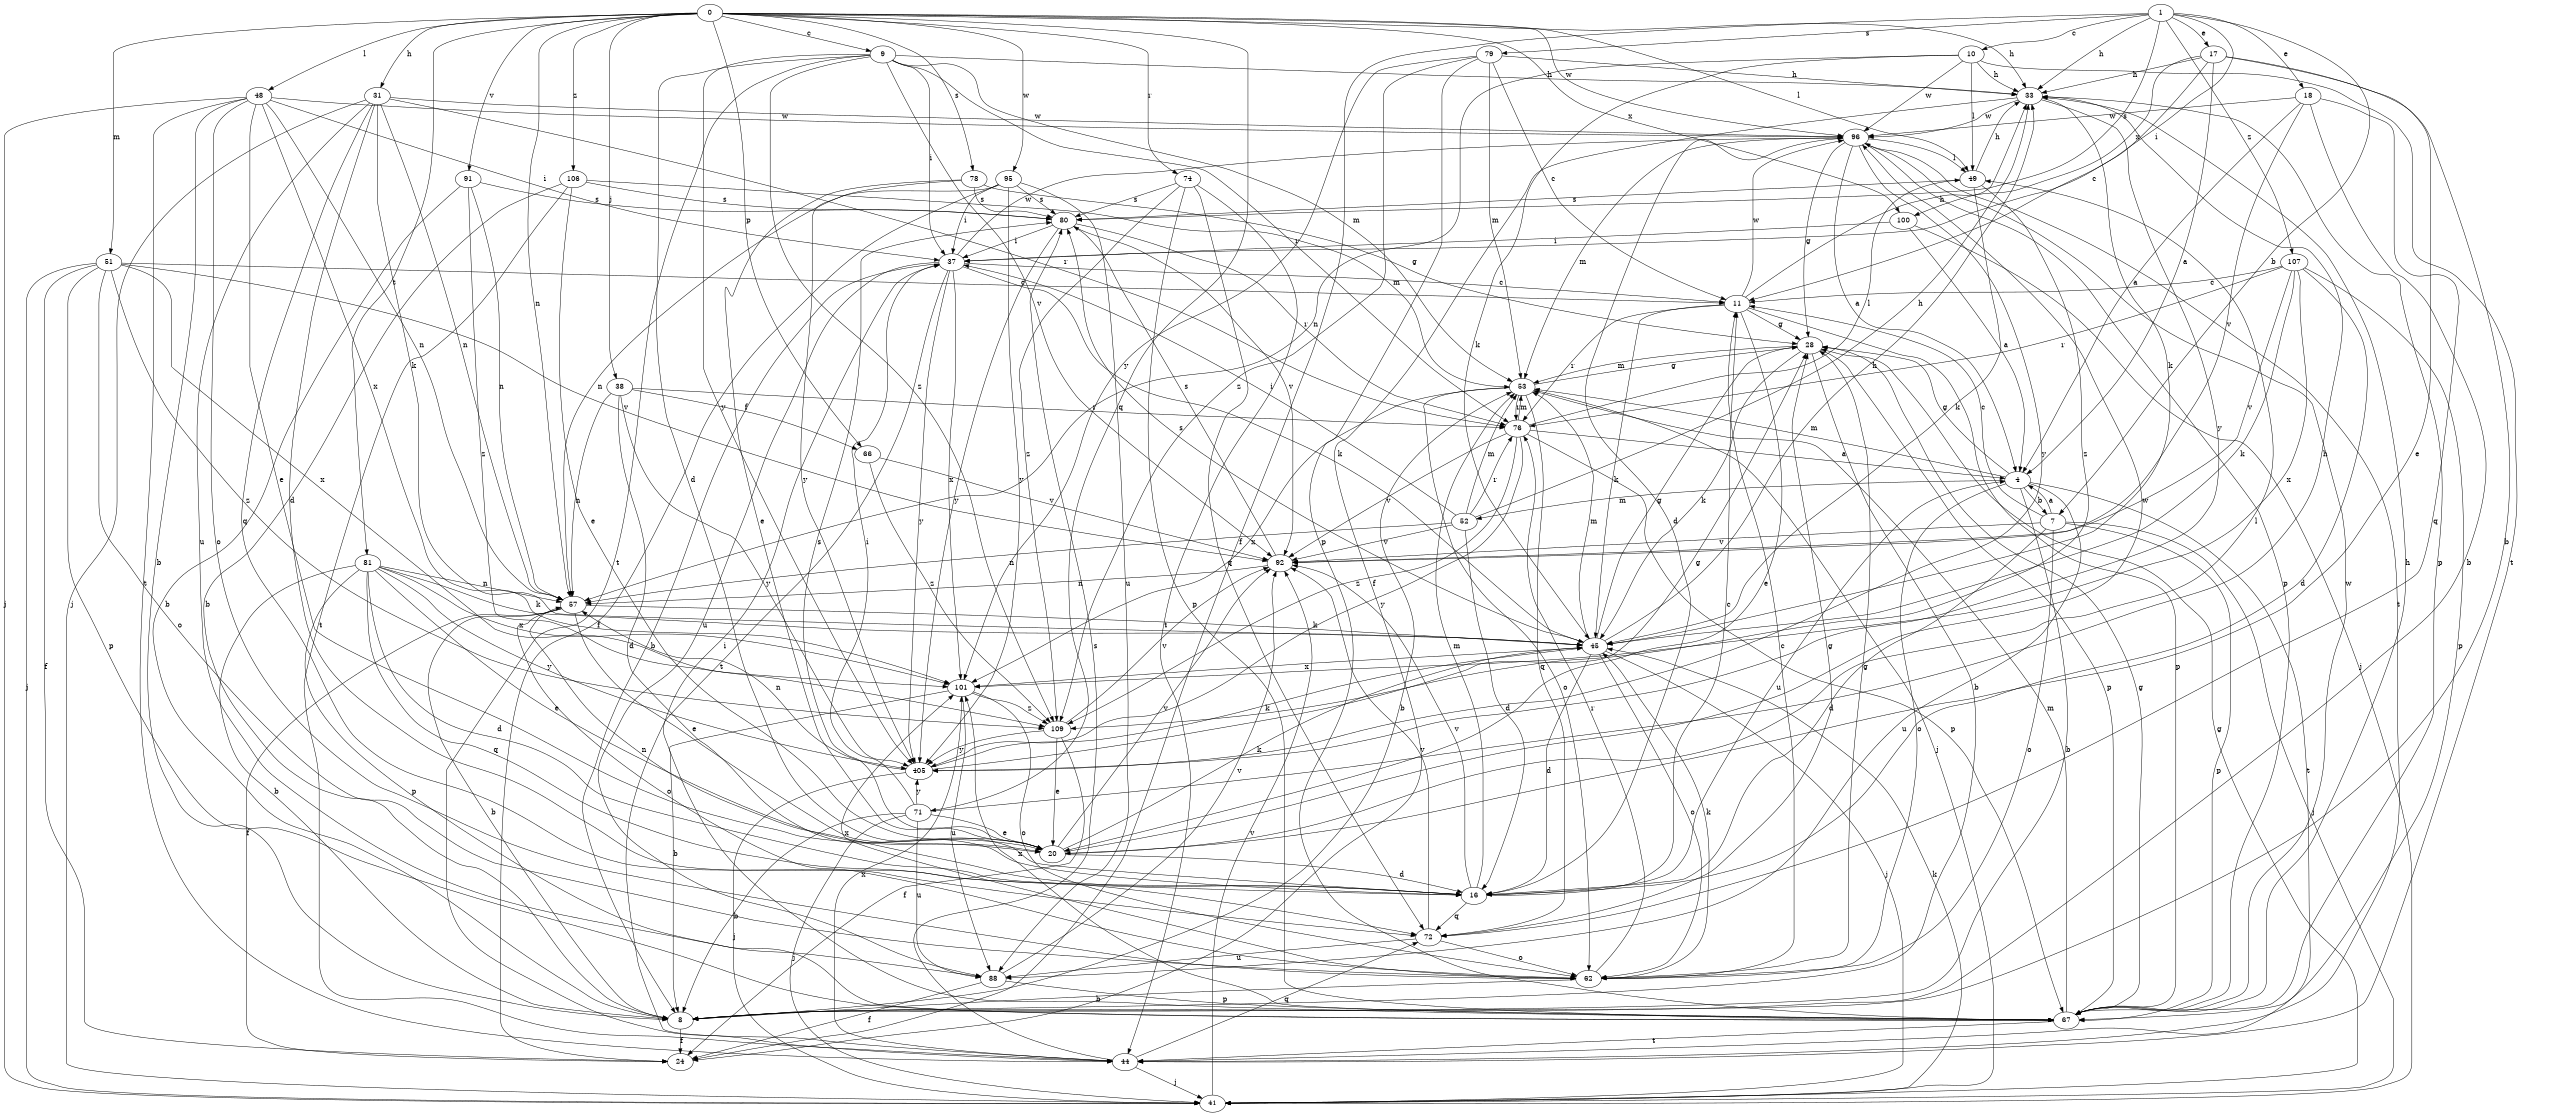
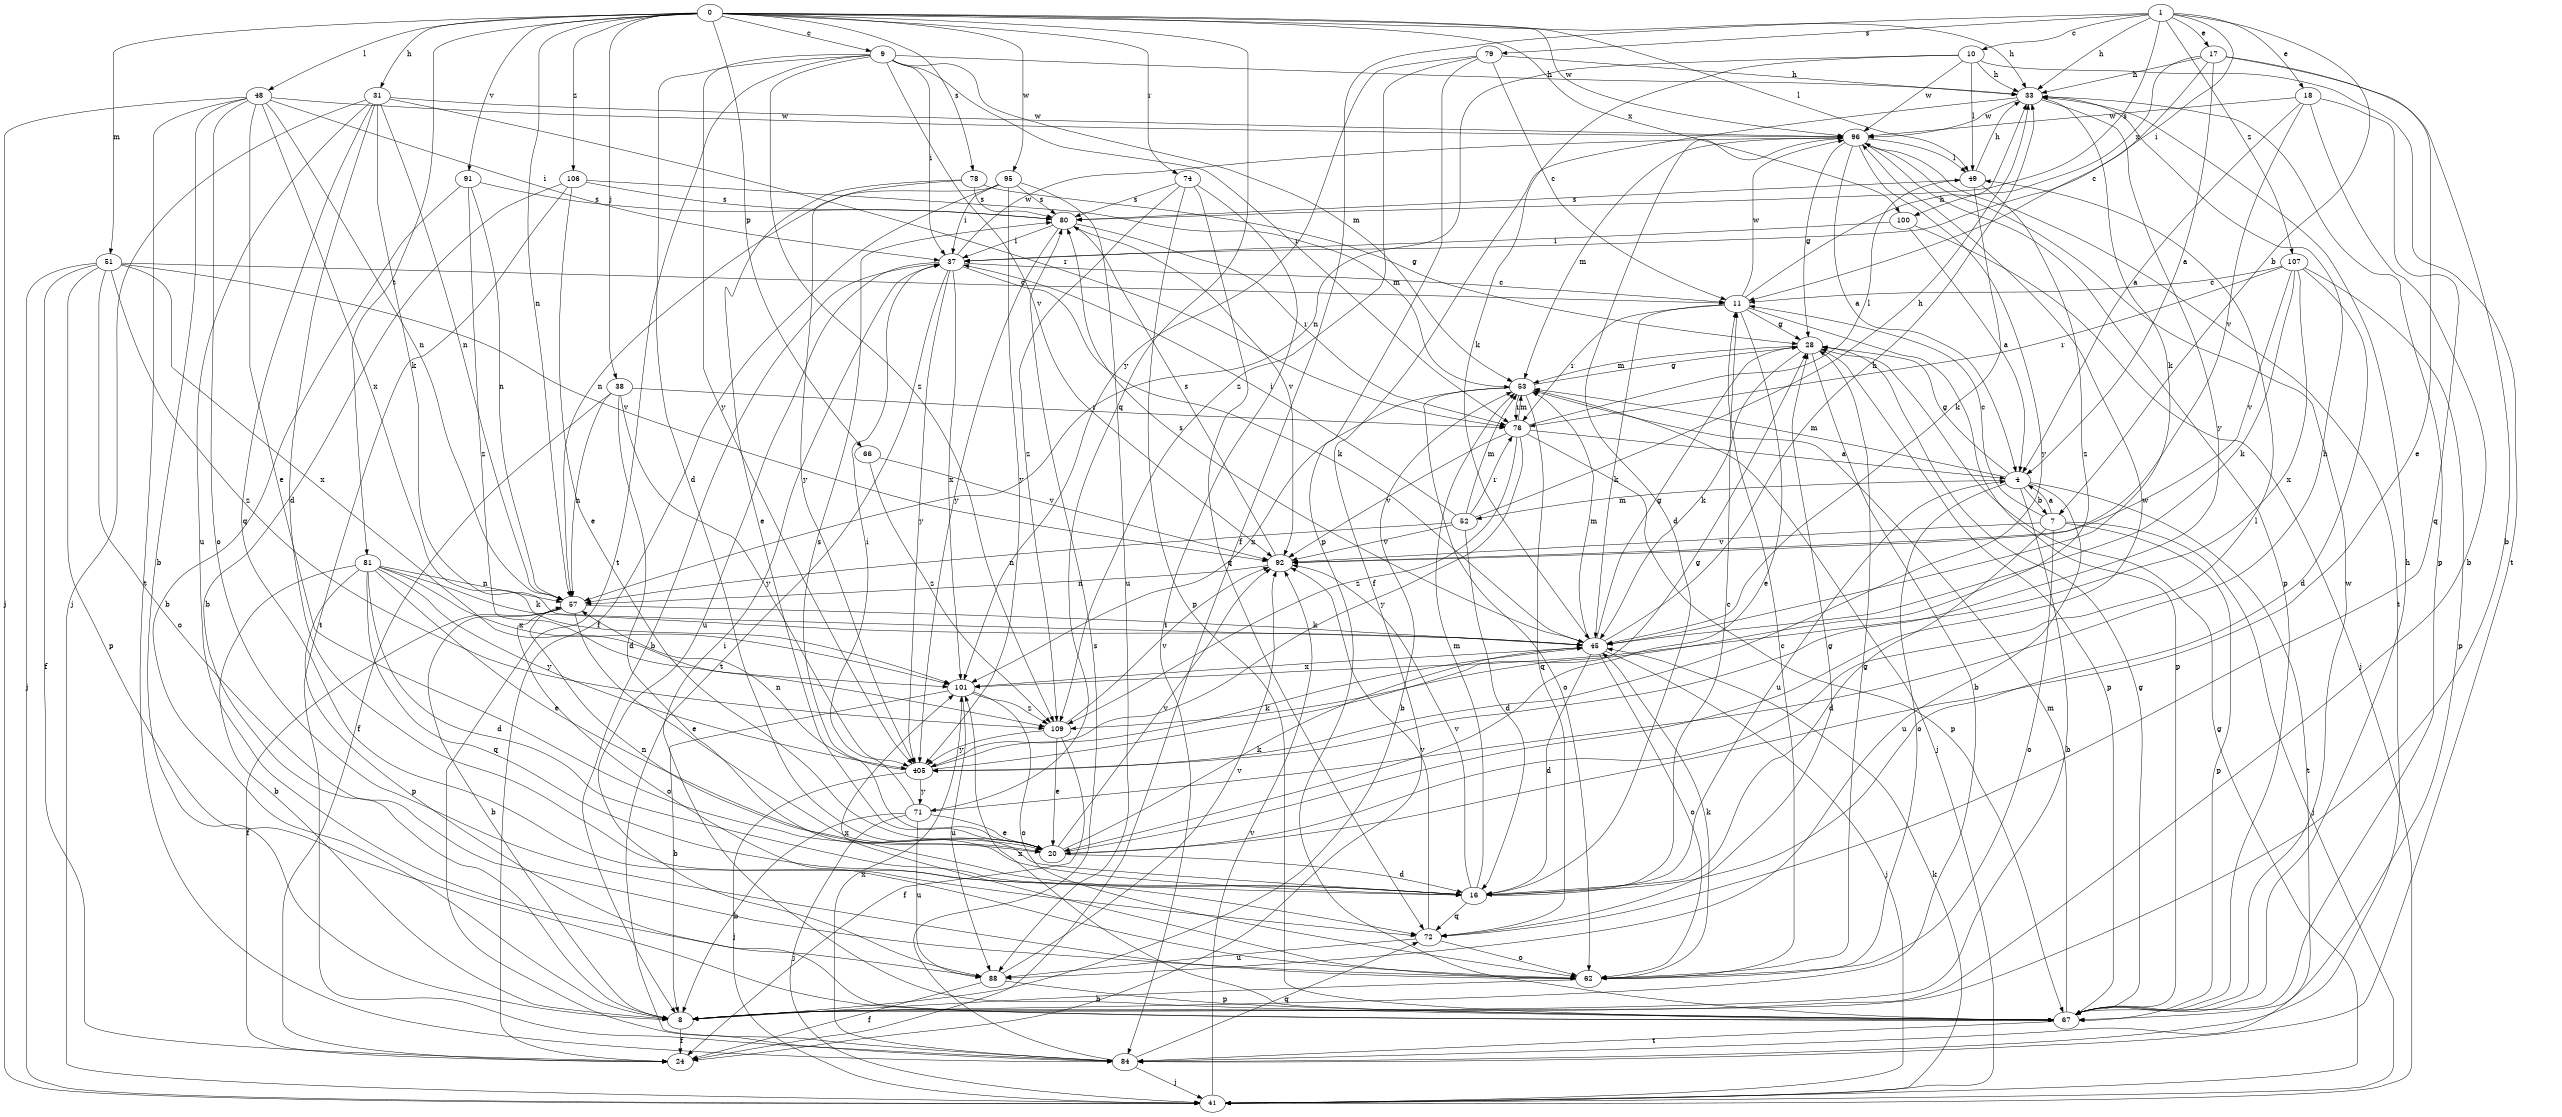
  strict digraph {
    0
    9
    31
    33
    38
    48
    49
    51
    57
    66
    71
    74
    78
    81
    91
    95
    96
    100
    106
    37
    53
-   84 [label=44]
+   84
    16
    92
    76
    n26 [label=405]
    109
    88
    41
    45
    72
    24
    67
    8
    62
    20
    101
    80
    11
    28
    4
    1
    7
    10
    17
    18
    79
    107
    52
    0 -> 9 [label=c]
    0 -> 31 [label=h]
    0 -> 33 [label=h]
    0 -> 38 [label=j]
    0 -> 48 [label=l]
    0 -> 49 [label=l]
    0 -> 51 [label=m]
    0 -> 57 [label=n]
    0 -> 66 [label=p]
    0 -> 71 [label=q]
    0 -> 74 [label=r]
    0 -> 78 [label=s]
    0 -> 81 [label=t]
    0 -> 91 [label=v]
    0 -> 95 [label=w]
    0 -> 96 [label=w]
    0 -> 100 [label=x]
    0 -> 106 [label=z]
    9 -> 33 [label=h]
    9 -> 37 [label=i]
    9 -> 53 [label=m]
    9 -> 84 [label=t]
    9 -> 16 [label=d]
    9 -> 92 [label=v]
    9 -> 76 [label=r]
    9 -> n26 [label=y]
    9 -> 109 [label=z]
    31 -> 57 [label=n]
    31 -> 96 [label=w]
    31 -> 16 [label=d]
    31 -> 76 [label=r]
    31 -> 88 [label=u]
    31 -> 41 [label=j]
    31 -> 45 [label=k]
    31 -> 72 [label=q]
    33 -> 96 [label=w]
    33 -> n26 [label=y]
    33 -> 45 [label=k]
    33 -> 24 [label=f]
    33 -> 67 [label=p]
    38 -> 57 [label=n]
    38 -> 16 [label=d]
    38 -> 76 [label=r]
    38 -> n26 [label=y]
-   38 -> 66 [label=f]
+   38 -> 24 [label=f]
    48 -> 57 [label=n]
    48 -> 96 [label=w]
    48 -> 37 [label=i]
    48 -> 84 [label=t]
    48 -> 41 [label=j]
    48 -> 8 [label=b]
    48 -> 62 [label=o]
    48 -> 20 [label=e]
    48 -> 101 [label=x]
    49 -> 33 [label=h]
    49 -> 109 [label=z]
    49 -> 45 [label=k]
    49 -> 80 [label=s]
    51 -> 92 [label=v]
    51 -> 109 [label=z]
    51 -> 41 [label=j]
    51 -> 24 [label=f]
    51 -> 67 [label=p]
    51 -> 62 [label=o]
    51 -> 101 [label=x]
    51 -> 11 [label=c]
    57 -> 45 [label=k]
    57 -> 24 [label=f]
    57 -> 8 [label=b]
    57 -> 62 [label=o]
    57 -> 20 [label=e]
    66 -> 92 [label=v]
    66 -> 109 [label=z]
    71 -> 33 [label=h]
    71 -> 37 [label=i]
-   71 -> n26 [label=y]
+   n26 -> 71 [label=y]
    71 -> 88 [label=u]
    71 -> 41 [label=j]
    71 -> 8 [label=b]
    71 -> 20 [label=e]
    74 -> 84 [label=t]
    74 -> 109 [label=z]
    74 -> 72 [label=q]
    74 -> 67 [label=p]
    74 -> 80 [label=s]
    78 -> n26 [label=y]
    78 -> 20 [label=e]
    78 -> 80 [label=s]
    78 -> 28 [label=g]
    81 -> 57 [label=n]
    81 -> 16 [label=d]
    81 -> n26 [label=y]
    81 -> 45 [label=k]
    81 -> 72 [label=q]
    81 -> 67 [label=p]
    81 -> 8 [label=b]
    81 -> 20 [label=e]
    81 -> 101 [label=x]
    91 -> 57 [label=n]
    91 -> 109 [label=z]
    91 -> 8 [label=b]
    91 -> 80 [label=s]
    95 -> 57 [label=n]
    95 -> 37 [label=i]
    95 -> n26 [label=y]
    95 -> 88 [label=u]
    95 -> 24 [label=f]
    95 -> 80 [label=s]
    96 -> 49 [label=l]
    96 -> 53 [label=m]
    96 -> 84 [label=t]
    96 -> 16 [label=d]
    96 -> n26 [label=y]
    96 -> 67 [label=p]
    96 -> 28 [label=g]
    96 -> 4 [label=a]
    100 -> 37 [label=i]
    100 -> 41 [label=j]
    100 -> 4 [label=a]
    106 -> 53 [label=m]
    106 -> 84 [label=t]
    106 -> 8 [label=b]
    106 -> 20 [label=e]
    106 -> 80 [label=s]
    37 -> 96 [label=w]
    37 -> 84 [label=t]
    37 -> n26 [label=y]
    37 -> 88 [label=u]
    37 -> 45 [label=k]
    37 -> 8 [label=b]
    37 -> 101 [label=x]
    37 -> 11 [label=c]
    53 -> 76 [label=r]
    53 -> 41 [label=j]
    53 -> 72 [label=q]
    53 -> 62 [label=o]
    53 -> 101 [label=x]
    53 -> 28 [label=g]
    84 -> 41 [label=j]
    84 -> 72 [label=q]
    84 -> 101 [label=x]
    84 -> 80 [label=s]
    16 -> 57 [label=n]
    16 -> 53 [label=m]
    16 -> 92 [label=v]
    16 -> 72 [label=q]
    16 -> 11 [label=c]
    16 -> 4 [label=u]
    92 -> 57 [label=n]
    92 -> 80 [label=s]
    76 -> 49 [label=l]
    76 -> 53 [label=m]
    76 -> 92 [label=v]
    76 -> n26 [label=y]
    76 -> 109 [label=z]
    76 -> 67 [label=p]
    76 -> 4 [label=a]
    n26 -> 57 [label=n]
    n26 -> 41 [label=j]
    n26 -> 45 [label=k]
    n26 -> 28 [label=g]
    109 -> 92 [label=v]
    109 -> n26 [label=y]
    109 -> 24 [label=f]
    109 -> 20 [label=e]
    88 -> 92 [label=v]
    88 -> 24 [label=f]
    88 -> 67 [label=p]
    41 -> 92 [label=v]
    41 -> 45 [label=k]
    41 -> 28 [label=g]
    45 -> 33 [label=h]
    45 -> 53 [label=m]
    45 -> 16 [label=d]
    45 -> 41 [label=j]
    45 -> 62 [label=o]
    45 -> 101 [label=x]
    45 -> 80 [label=s]
    45 -> 28 [label=g]
    72 -> 92 [label=v]
    72 -> 88 [label=u]
    72 -> 62 [label=o]
    72 -> 28 [label=g]
    67 -> 33 [label=h]
    67 -> 96 [label=w]
    67 -> 37 [label=i]
    67 -> 53 [label=m]
    67 -> 84 [label=t]
    67 -> 101 [label=x]
    67 -> 28 [label=g]
    8 -> 53 [label=b]
    8 -> 24 [label=f]
-   62 -> 76 [label=r]
    62 -> 45 [label=k]
    62 -> 8 [label=b]
    62 -> 101 [label=x]
    62 -> 11 [label=c]
    62 -> 28 [label=g]
    20 -> 49 [label=l]
    20 -> 96 [label=w]
    20 -> 16 [label=d]
    20 -> 92 [label=v]
    20 -> 45 [label=k]
    20 -> 80 [label=s]
    101 -> 109 [label=z]
    101 -> 88 [label=u]
    101 -> 8 [label=b]
    101 -> 62 [label=o]
    80 -> 37 [label=i]
    80 -> 92 [label=v]
    80 -> 76 [label=r]
    80 -> n26 [label=y]
    11 -> 33 [label=h]
    11 -> 96 [label=w]
    11 -> 76 [label=r]
    11 -> 45 [label=k]
    11 -> 67 [label=p]
    11 -> 20 [label=e]
    11 -> 28 [label=g]
    28 -> 53 [label=m]
    28 -> 45 [label=k]
    28 -> 67 [label=p]
    28 -> 8 [label=b]
    4 -> 53 [label=m]
    4 -> 84 [label=t]
    4 -> 88 [label=u]
    4 -> 8 [label=b]
    4 -> 62 [label=o]
    4 -> 28 [label=g]
    4 -> 7 [label=b]
    4 -> 52 [label=m]
    1 -> 33 [label=h]
    1 -> 37 [label=i]
    1 -> 24 [label=f]
    1 -> 80 [label=s]
    1 -> 7 [label=b]
    1 -> 10 [label=c]
    1 -> 17 [label=e]
    1 -> 18 [label=e]
    1 -> 79 [label=s]
    1 -> 107 [label=z]
    7 -> 16 [label=d]
    7 -> 92 [label=v]
    7 -> 41 [label=j]
    7 -> 67 [label=p]
    7 -> 62 [label=o]
    7 -> 11 [label=c]
    7 -> 4 [label=a]
    10 -> 33 [label=h]
    10 -> 49 [label=l]
    10 -> 57 [label=n]
    10 -> 96 [label=w]
    10 -> 84 [label=t]
    10 -> 45 [label=k]
    17 -> 33 [label=h]
    17 -> 100 [label=x]
    17 -> 8 [label=b]
    17 -> 20 [label=e]
    17 -> 11 [label=c]
    17 -> 4 [label=a]
    18 -> 96 [label=w]
    18 -> 92 [label=v]
    18 -> 72 [label=q]
    18 -> 8 [label=b]
    18 -> 4 [label=a]
    79 -> 33 [label=h]
-   79 -> 53 [label=m]
    79 -> 109 [label=z]
    79 -> 67 [label=p]
    79 -> 101 [label=y]
    79 -> 11 [label=c]
    107 -> 16 [label=d]
    107 -> 92 [label=v]
    107 -> 76 [label=r]
    107 -> 45 [label=k]
    107 -> 67 [label=p]
    107 -> 101 [label=x]
    107 -> 11 [label=c]
    52 -> 33 [label=h]
    52 -> 57 [label=n]
    52 -> 37 [label=i]
    52 -> 53 [label=m]
    52 -> 16 [label=d]
    52 -> 92 [label=v]
    52 -> 76 [label=r]
  }
